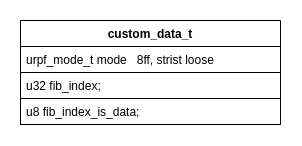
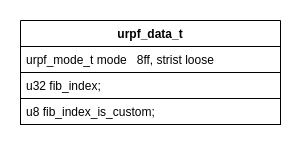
  <mxCell id="0" />
  <mxCell id="1" parent="0" />
- <mxCell id="2" value="custom_data_t" style="swimlane;fontStyle=1;align=center;verticalAlign=top;childLayout=stackLayout;horizontal=1;startSize=26;horizontalStack=0;resizeParent=1;resizeParentMax=0;resizeLast=0;collapsible=1;marginBottom=0;whiteSpace=wrap;html=1;" vertex="1" parent="1"><mxGeometry x="20" y="20" width="260" height="104" as="geometry" /></mxCell>
+ <mxCell id="2" value="urpf_data_t" style="swimlane;fontStyle=1;align=center;verticalAlign=top;childLayout=stackLayout;horizontal=1;startSize=26;horizontalStack=0;resizeParent=1;resizeParentMax=0;resizeLast=0;collapsible=1;marginBottom=0;whiteSpace=wrap;html=1;" vertex="1" parent="1"><mxGeometry x="20" y="20" width="260" height="104" as="geometry" /></mxCell>
  <mxCell id="3" value="urpf_mode_t mode&amp;nbsp; &amp;nbsp;8ff, strist loose" style="text;strokeColor=default;fillColor=none;align=left;verticalAlign=top;spacingLeft=4;spacingRight=4;overflow=hidden;rotatable=0;points=[[0,0.5],[1,0.5]];portConstraint=eastwest;whiteSpace=wrap;html=1;" vertex="1" parent="2"><mxGeometry y="26" width="260" height="26" as="geometry" /></mxCell>
  <mxCell id="4" value="u32 fib_index;" style="text;strokeColor=default;fillColor=none;align=left;verticalAlign=top;spacingLeft=4;spacingRight=4;overflow=hidden;rotatable=0;points=[[0,0.5],[1,0.5]];portConstraint=eastwest;whiteSpace=wrap;html=1;" vertex="1" parent="2"><mxGeometry y="52" width="260" height="26" as="geometry" /></mxCell>
- <mxCell id="5" value="u8 fib_index_is_data;" style="text;strokeColor=default;fillColor=none;align=left;verticalAlign=top;spacingLeft=4;spacingRight=4;overflow=hidden;rotatable=0;points=[[0,0.5],[1,0.5]];portConstraint=eastwest;whiteSpace=wrap;html=1;" vertex="1" parent="2"><mxGeometry y="78" width="260" height="26" as="geometry" /></mxCell>
+ <mxCell id="5" value="u8 fib_index_is_custom;" style="text;strokeColor=default;fillColor=none;align=left;verticalAlign=top;spacingLeft=4;spacingRight=4;overflow=hidden;rotatable=0;points=[[0,0.5],[1,0.5]];portConstraint=eastwest;whiteSpace=wrap;html=1;" vertex="1" parent="2"><mxGeometry y="78" width="260" height="26" as="geometry" /></mxCell>
